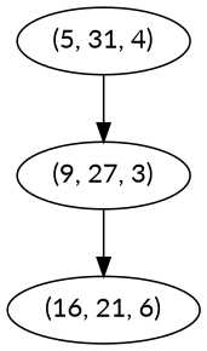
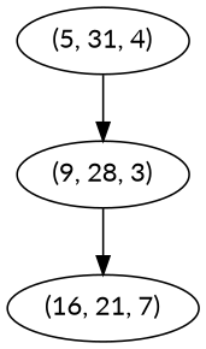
  digraph {
    fontname=Lato
    node [fontname=Lato]
    edge [fontname=Lato]
    n1 [label="(5, 31, 4)"]
-   "(9, 28, 3)" [label="(9, 27, 3)"]
-   "(16, 21, 6)"
+   "(9, 28, 3)"
+   "(16, 21, 6)" [label="(16, 21, 7)"]
    n1 -> "(9, 28, 3)"
    "(9, 28, 3)" -> "(16, 21, 6)"
  }
